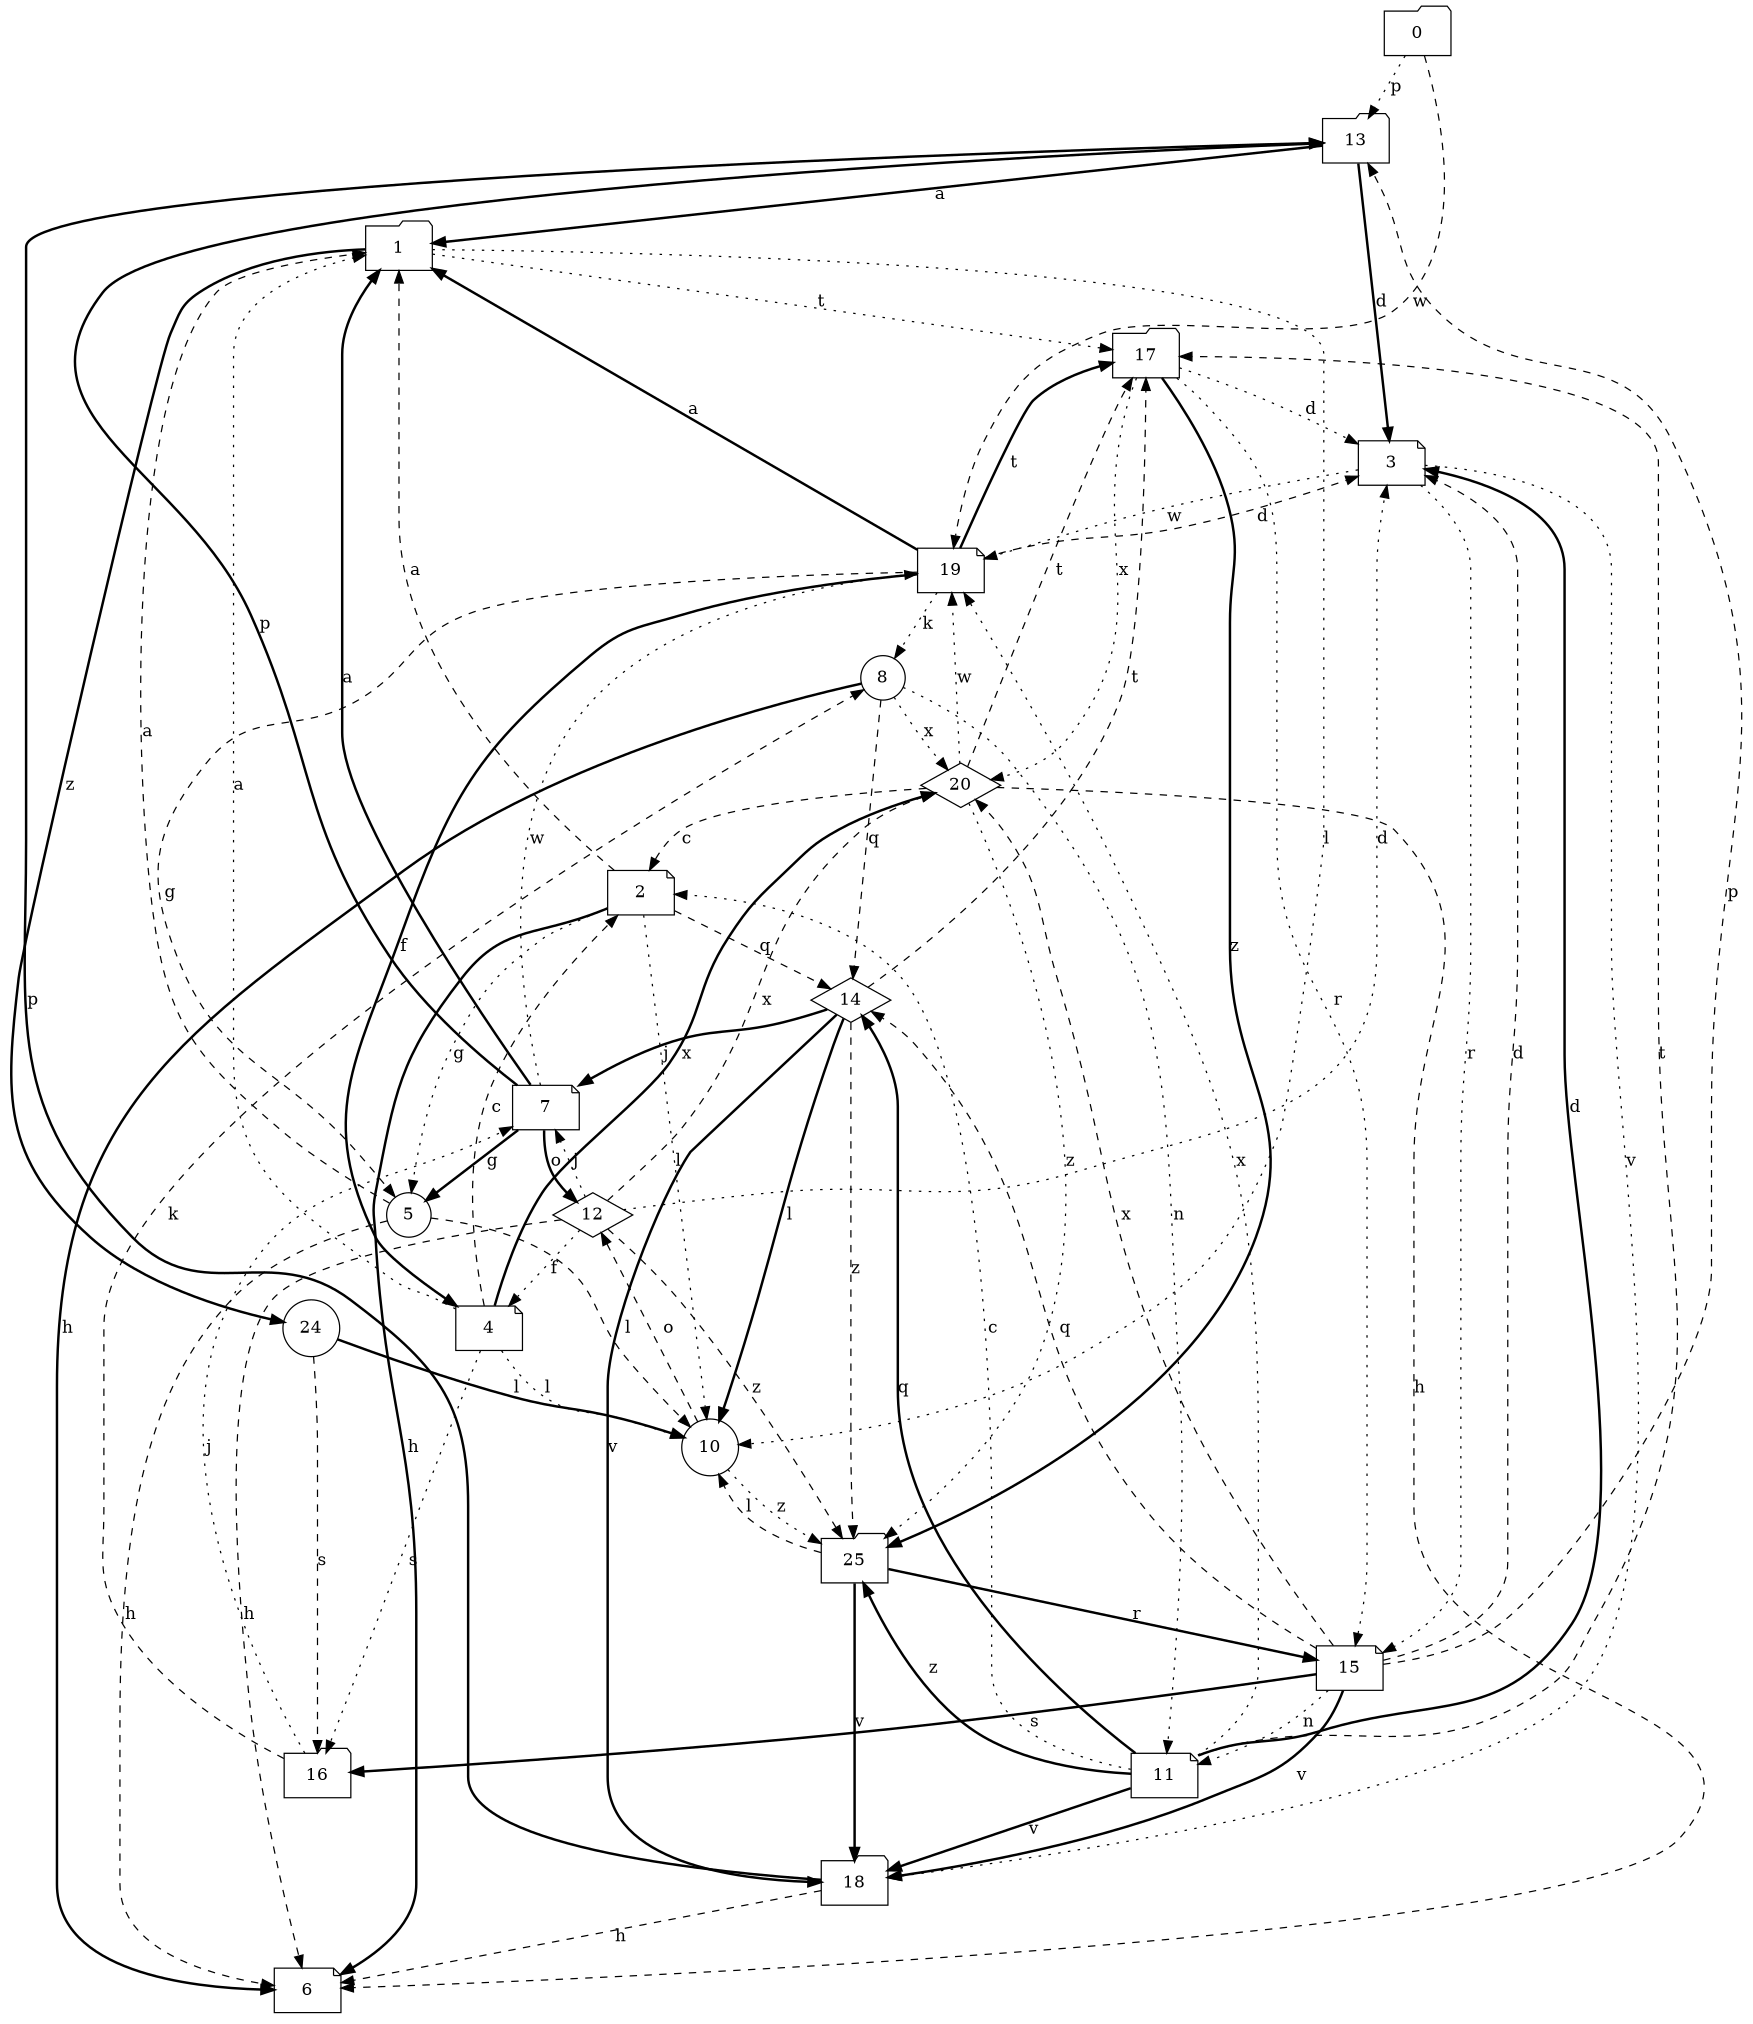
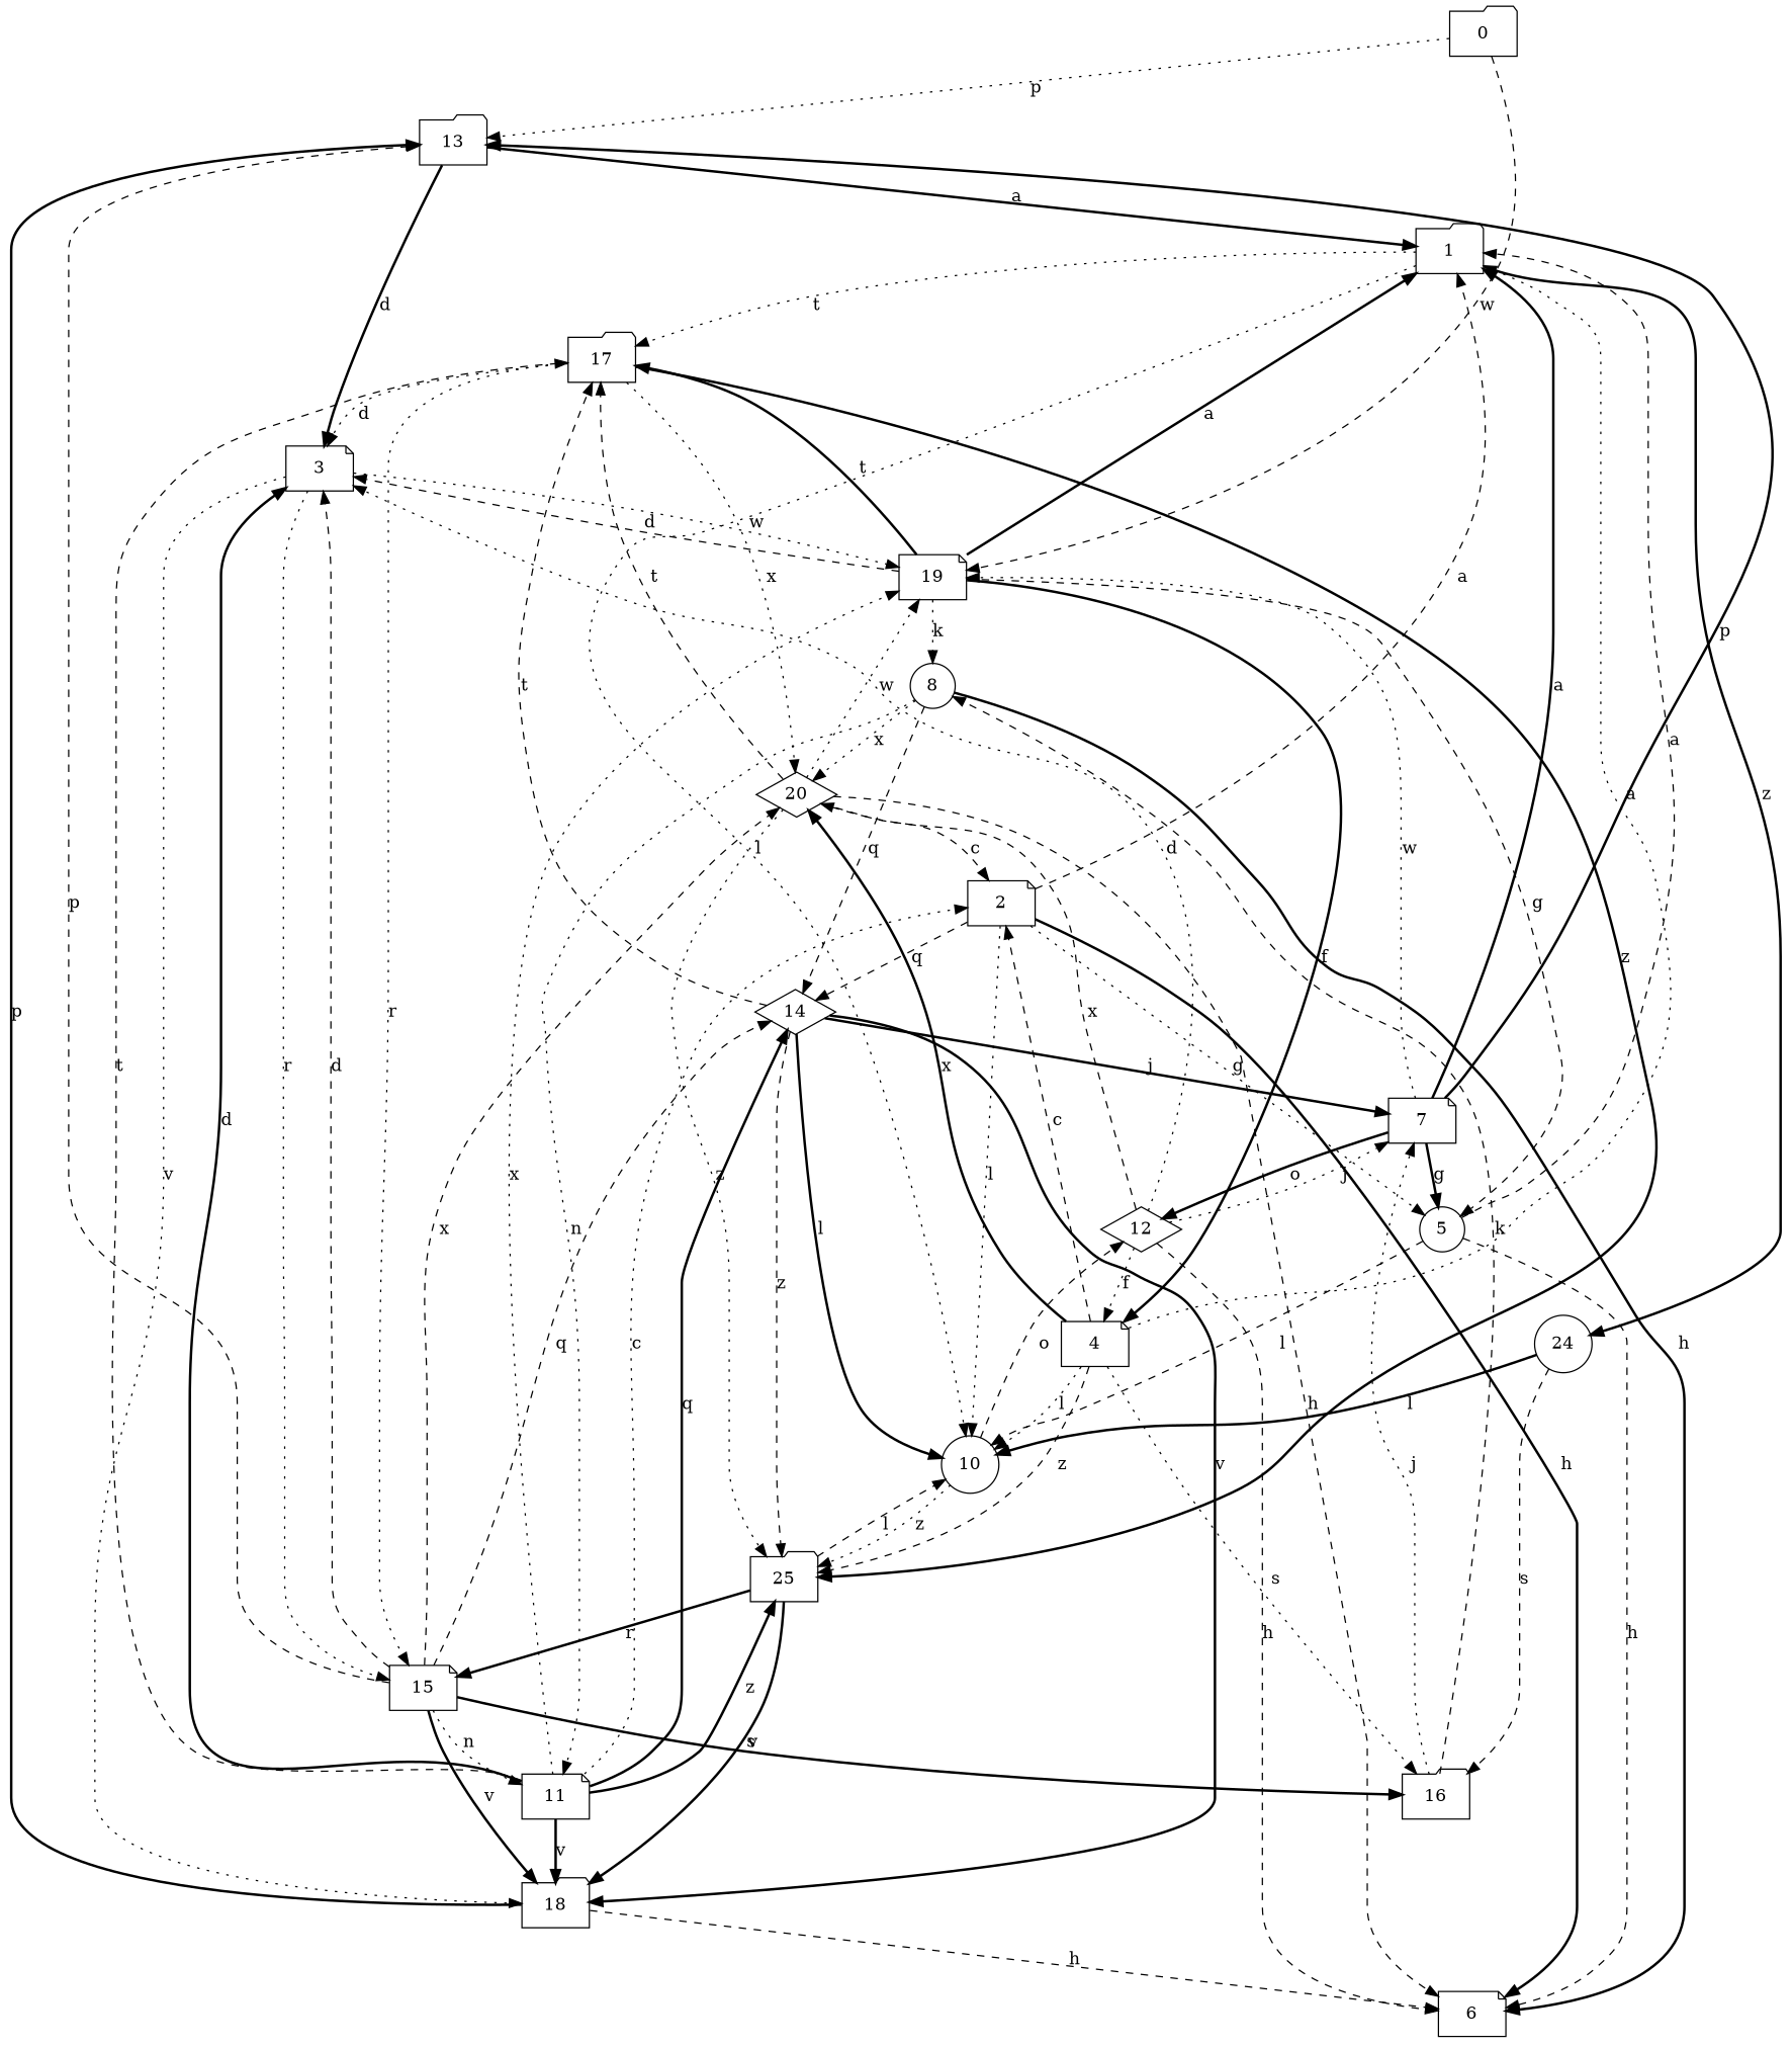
  strict digraph {
    node [shape=note]
    edge [style=dotted]
    0 [shape=folder]
    13 [shape=folder]
    19
    1 [shape=folder]
    3
    17 [shape=folder]
    5 [shape=circle]
    4
    8 [shape=circle]
    10 [shape=circle]
    24 [shape=circle]
    25 [shape=folder]
    12 [shape=diamond]
    15
    20 [shape=diamond]
    16 [shape=folder]
    2
    6
    14 [shape=diamond]
    18 [shape=folder]
    7
    11
    0 -> 13 [label=p]
    0 -> 19 [label=w style=dashed]
    13 -> 1 [label=a style=bold]
    13 -> 3 [label=d style=bold]
    19 -> 1 [label=a style=bold]
    19 -> 3 [label=d style=dashed]
    19 -> 17 [label=t style=bold]
    19 -> 5 [label=g style=dashed]
    19 -> 4 [label=f style=bold]
    19 -> 8 [label=k]
    1 -> 17 [label=t]
    1 -> 10 [label=l]
    1 -> 24 [label=z style=bold]
    3 -> 19 [label=w]
    3 -> 15 [label=r]
    3 -> 18 [label=v]
    17 -> 3 [label=d]
    17 -> 25 [label=z style=bold]
    17 -> 15 [label=r]
    17 -> 20 [label=x]
    5 -> 1 [label=a style=dashed]
    5 -> 10 [label=l style=dashed]
    5 -> 6 [label=h style=dashed]
    4 -> 1 [label=a]
    4 -> 10 [label=l]
-   12 -> 25 [label=z style=dashed]
+   4 -> 25 [label=z style=dashed]
    4 -> 20 [label=x style=bold]
    4 -> 16 [label=s]
    4 -> 2 [label=c style=dashed]
    8 -> 20 [label=x]
    8 -> 6 [label=h style=bold]
    8 -> 14 [label=q style=dashed]
    8 -> 11 [label=n]
    10 -> 25 [label=z]
    10 -> 12 [label=o style=dashed]
    24 -> 10 [label=l style=bold]
    24 -> 16 [label=s style=dashed]
    25 -> 10 [label=l style=dashed]
    25 -> 15 [label=r style=bold]
    25 -> 18 [label=v style=bold]
    12 -> 3 [label=d]
    12 -> 4 [label=f]
    12 -> 20 [label=x style=dashed]
    12 -> 6 [label=h style=dashed]
    12 -> 7 [label=j]
    15 -> 13 [label=p style=dashed]
    15 -> 3 [label=d style=dashed]
    15 -> 20 [label=x style=dashed]
    15 -> 16 [label=s style=bold]
    15 -> 14 [label=q style=dashed]
    15 -> 18 [label=v style=bold]
    15 -> 11 [label=n]
    20 -> 19 [label=w]
    20 -> 17 [label=t style=dashed]
    20 -> 25 [label=z]
    20 -> 2 [label=c style=dashed]
    20 -> 6 [label=h style=dashed]
    16 -> 8 [label=k style=dashed]
    16 -> 7 [label=j]
    2 -> 1 [label=a style=dashed]
    2 -> 5 [label=g]
    2 -> 10 [label=l]
    2 -> 6 [label=h style=bold]
    2 -> 14 [label=q style=dashed]
    14 -> 17 [label=t style=dashed]
    14 -> 10 [label=l style=bold]
    14 -> 25 [label=z style=dashed]
    14 -> 18 [label=v style=bold]
    14 -> 7 [label=j style=bold]
    18 -> 13 [label=p style=bold]
    18 -> 6 [label=h style=dashed]
    7 -> 13 [label=p style=bold]
    7 -> 19 [label=w]
    7 -> 1 [label=a style=bold]
    7 -> 5 [label=g style=bold]
    7 -> 12 [label=o style=bold]
    11 -> 19 [label=x]
    11 -> 3 [label=d style=bold]
    11 -> 17 [label=t style=dashed]
    11 -> 25 [label=z style=bold]
    11 -> 2 [label=c]
    11 -> 14 [label=q style=bold]
    11 -> 18 [label=v style=bold]
  }
